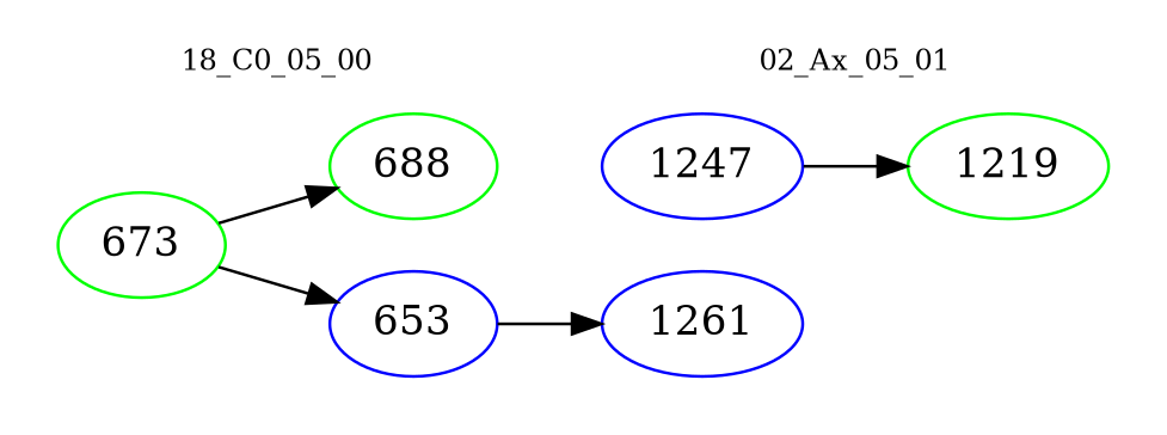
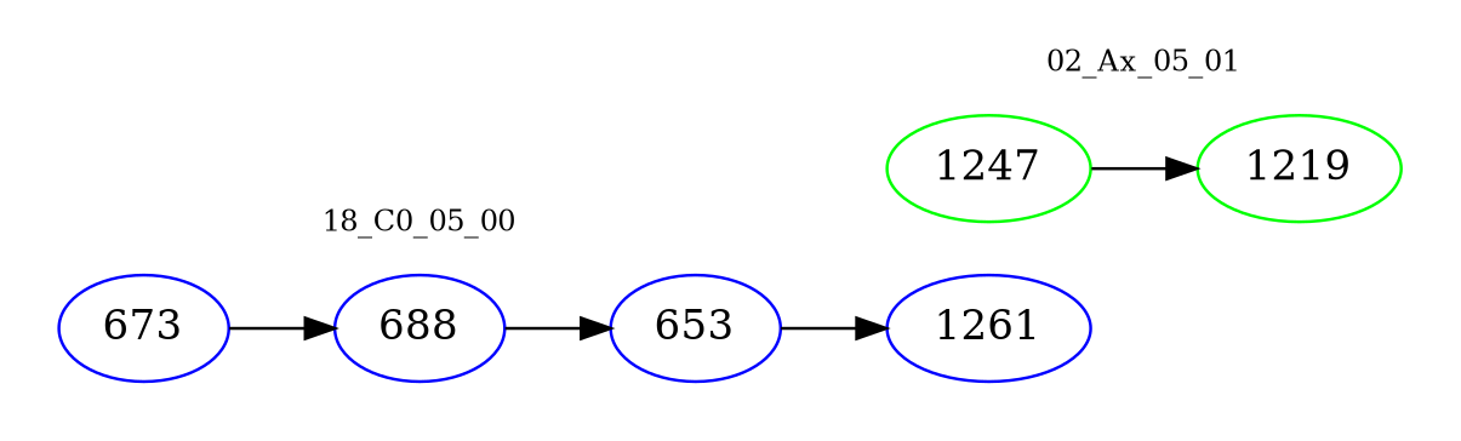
  digraph {
    rankdir=LR
    node [color=green]
    edge [color=black]
-   n1 [color=blue label=1247]
+   n1 [label=1247]
    n2 [label=1219]
    n3 [color=blue label=1261]
-   n4 [label=673]
+   n4 [color=blue label=673]
    n5 [color=blue label=653]
-   n6 [label=688]
+   n6 [color=blue label=688]
    subgraph cluster_1 {
      color=white
      fontsize=10
      label="02_Ax_05_01"
      n1
      n2
      n3
    }
    subgraph cluster_2 {
      color=white
      fontsize=10
      label="18_C0_05_00"
      n4
      n5
      n6
    }
    n1 -> n2
-   n4 -> n5
+   n6 -> n5
    n4 -> n6
    n5 -> n3
  }
